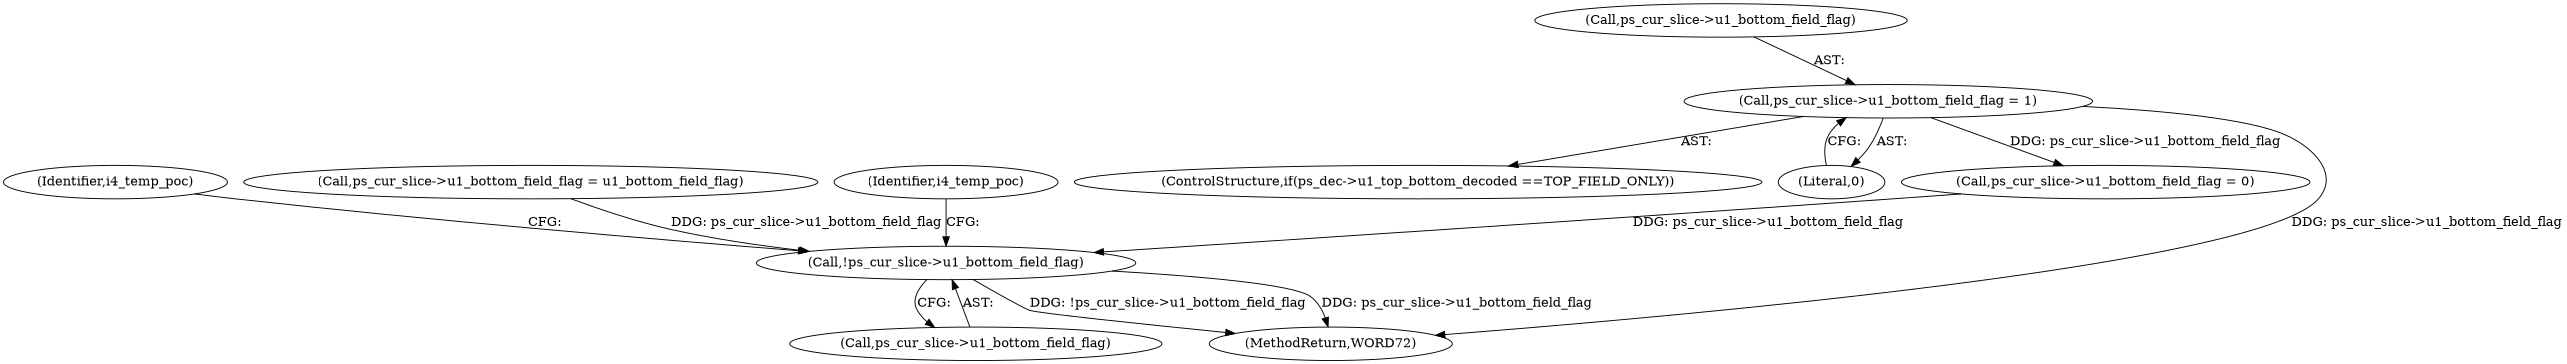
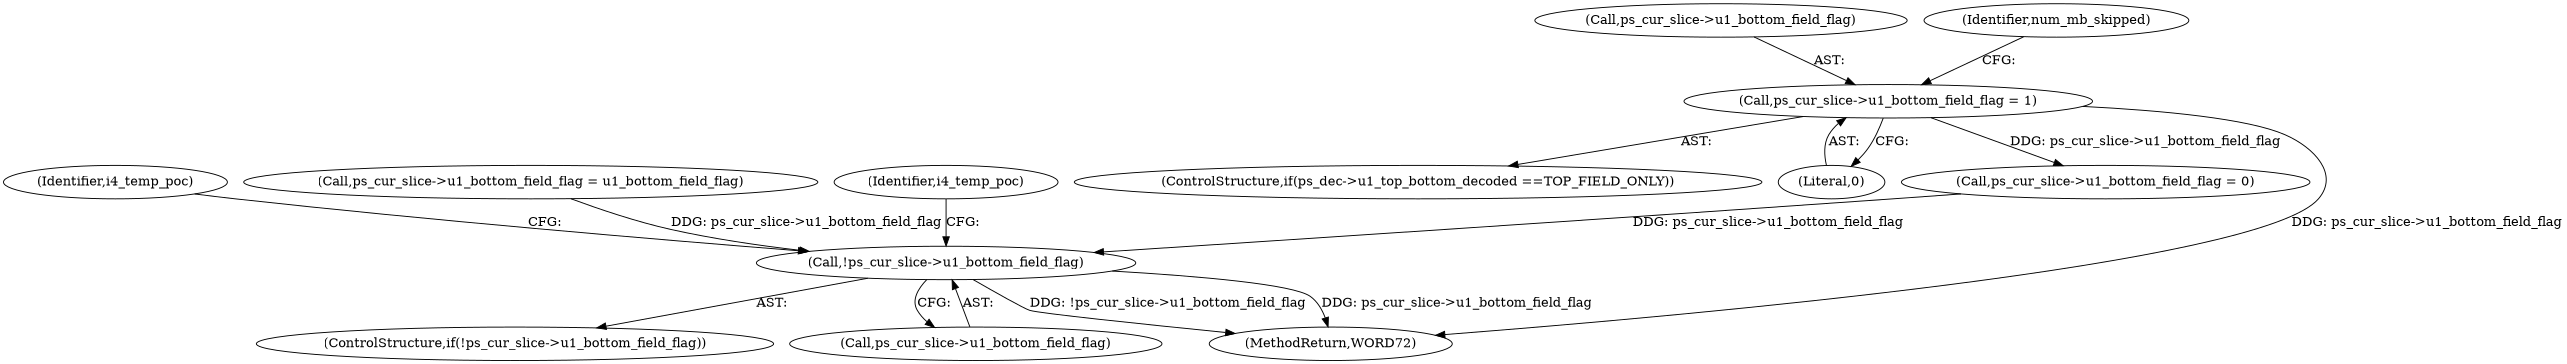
  digraph {
    n1 [label="(Call,ps_cur_slice->u1_bottom_field_flag = 1)"]
    n2 [label="(ControlStructure,if(ps_dec->u1_top_bottom_decoded ==TOP_FIELD_ONLY))"]
    n3 [label="(Literal,0)"]
    n4 [label="(MethodReturn,WORD72)"]
    n5 [label="(Call,ps_cur_slice->u1_bottom_field_flag = 0)"]
    n6 [label="(Call,!ps_cur_slice->u1_bottom_field_flag)"]
+   n7 [label="(ControlStructure,if(!ps_cur_slice->u1_bottom_field_flag))"]
    n8 [label="(Call,ps_cur_slice->u1_bottom_field_flag)"]
    n9 [label="(Call,ps_cur_slice->u1_bottom_field_flag)"]
+   n10 [label="(Identifier,num_mb_skipped)"]
    n11 [label="(Identifier,i4_temp_poc)"]
    n12 [label="(Identifier,i4_temp_poc)"]
    n13 [label="(Call,ps_cur_slice->u1_bottom_field_flag = u1_bottom_field_flag)"]
    n1 -> n2 [label="AST: "]
-   n1 -> n3 [label="AST: "]
+   n1 -> n3 [label="CFG: "]
    n1 -> n4 [label="DDG: ps_cur_slice->u1_bottom_field_flag"]
    n1 -> n5 [label="DDG: ps_cur_slice->u1_bottom_field_flag"]
-   n3 -> n1 [label="CFG: "]
+   n3 -> n1 [label="AST: "]
    n5 -> n6 [label="DDG: ps_cur_slice->u1_bottom_field_flag"]
    n6 -> n4 [label="DDG: ps_cur_slice->u1_bottom_field_flag"]
    n6 -> n4 [label="DDG: !ps_cur_slice->u1_bottom_field_flag"]
+   n6 -> n7 [label="AST: "]
    n6 -> n8 [label="CFG: "]
    n8 -> n6 [label="AST: "]
    n9 -> n1 [label="AST: "]
+   n10 -> n1 [label="CFG: "]
    n11 -> n6 [label="CFG: "]
    n12 -> n6 [label="CFG: "]
    n13 -> n6 [label="DDG: ps_cur_slice->u1_bottom_field_flag"]
  }
